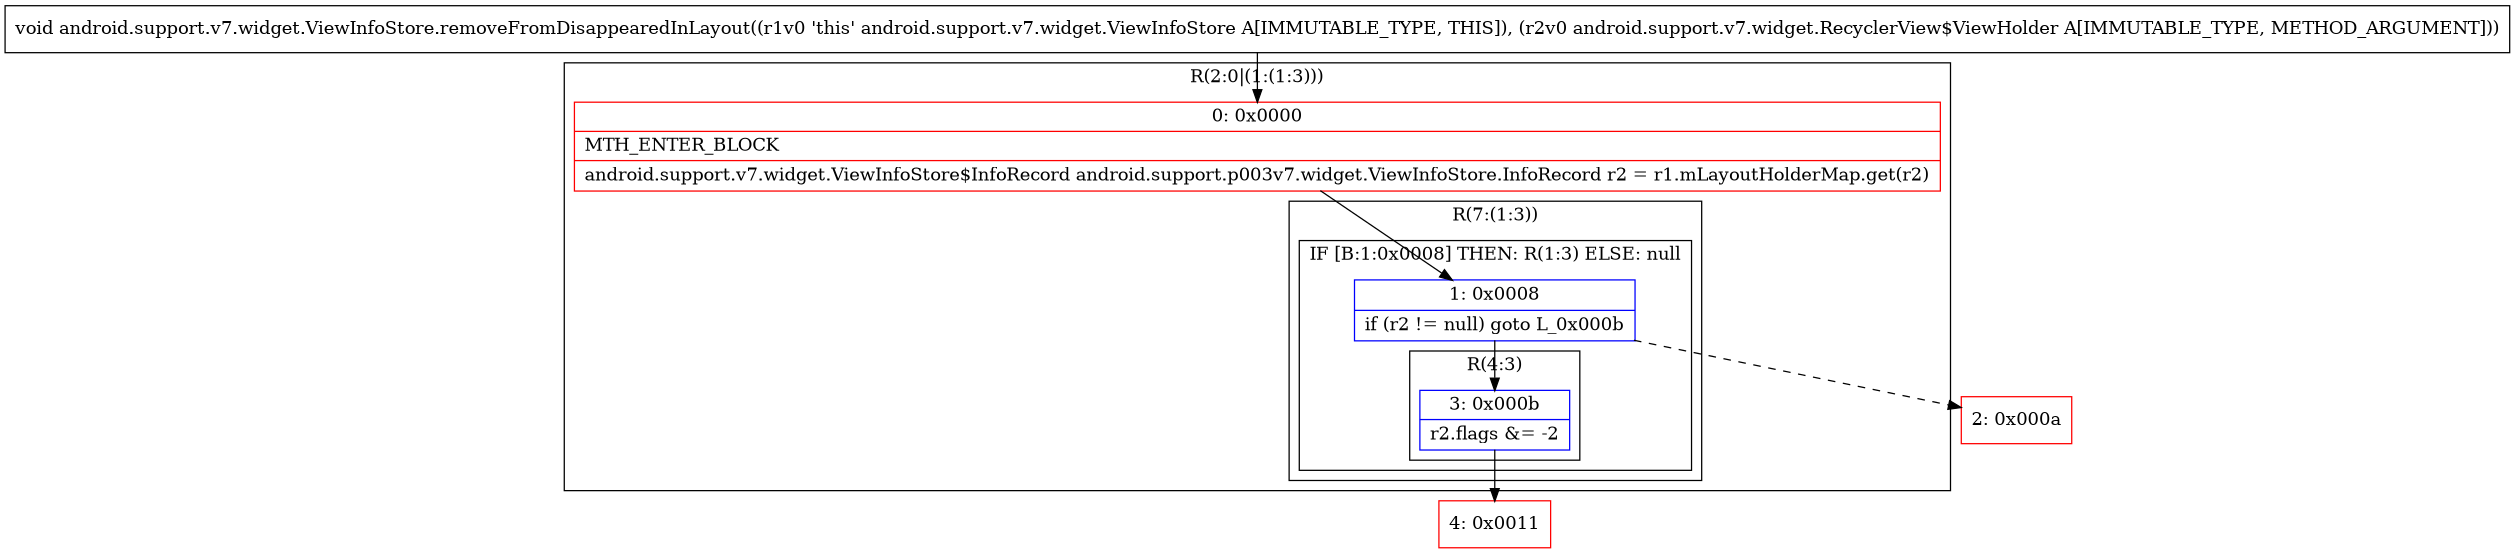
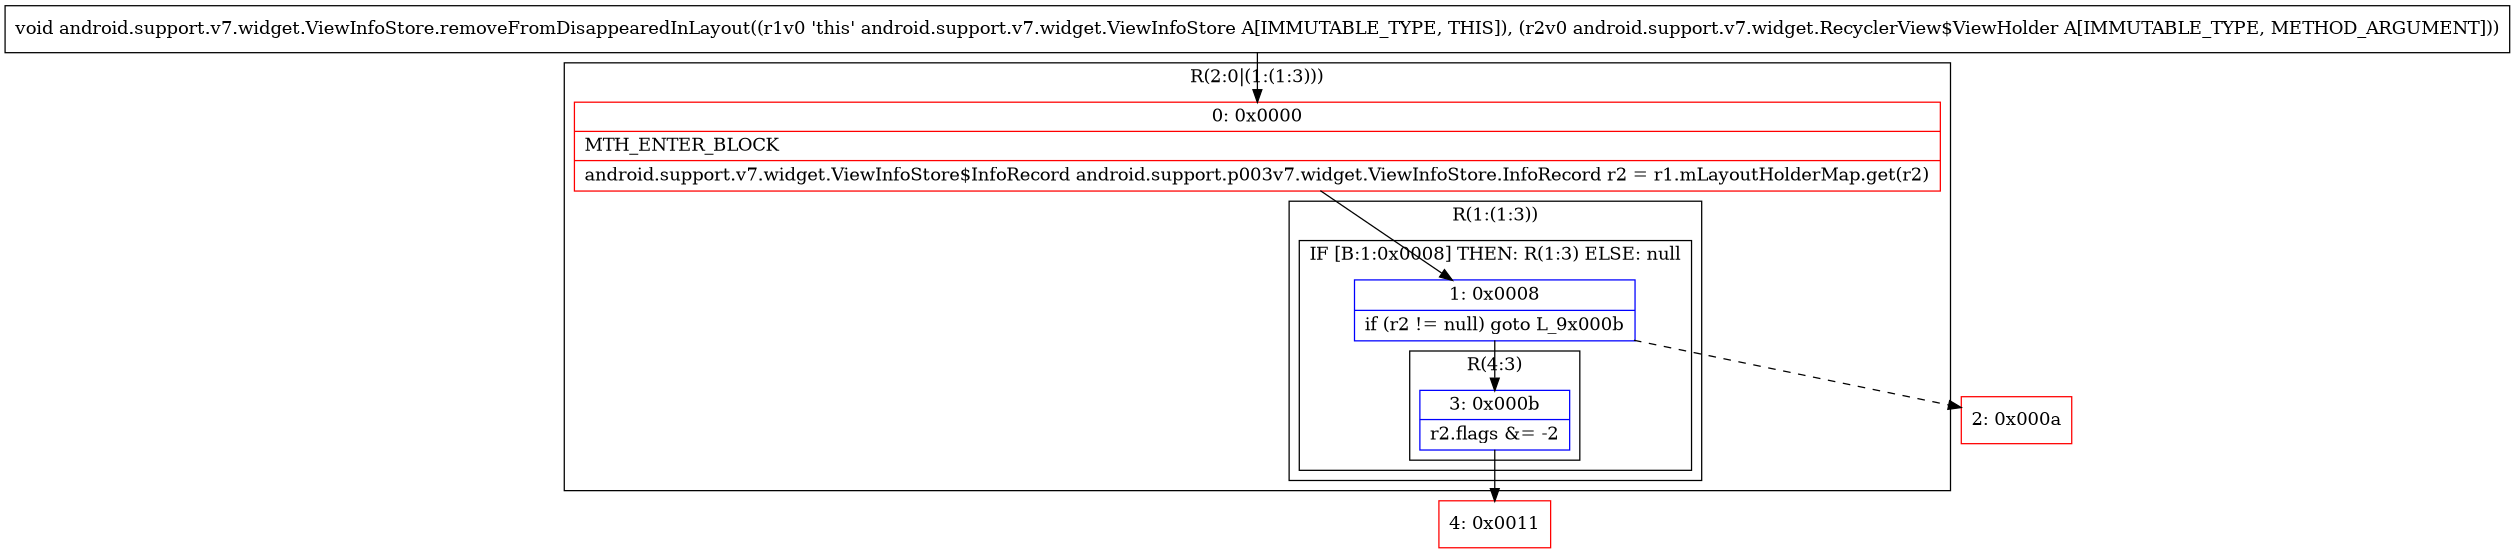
  digraph {
    node [color=red shape=record]
    n1 [color=blue label="{3\:\ 0x000b|r2.flags &= \-2\l}"]
-   n2 [color=blue label="{1\:\ 0x0008|if (r2 != null) goto L_0x000b\l}"]
+   n2 [color=blue label="{1\:\ 0x0008|if (r2 != null) goto L_9x000b\l}"]
    n3 [label="{0\:\ 0x0000|MTH_ENTER_BLOCK\l|android.support.v7.widget.ViewInfoStore$InfoRecord android.support.p003v7.widget.ViewInfoStore.InfoRecord r2 = r1.mLayoutHolderMap.get(r2)\l}"]
    n4 [label="{4\:\ 0x0011}"]
    n5 [label="{2\:\ 0x000a}"]
    n6 [label="{void android.support.v7.widget.ViewInfoStore.removeFromDisappearedInLayout((r1v0 'this' android.support.v7.widget.ViewInfoStore A[IMMUTABLE_TYPE, THIS]), (r2v0 android.support.v7.widget.RecyclerView$ViewHolder A[IMMUTABLE_TYPE, METHOD_ARGUMENT])) }" color=""]
    subgraph cluster_1 {
      label="R(2:0|(1:(1:3)))"
      n3
      subgraph cluster_2 {
-       label="R(7:(1:3))"
+       label="R(1:(1:3))"
        subgraph cluster_3 {
          label="IF [B:1:0x0008] THEN: R(1:3) ELSE: null"
          n2
          subgraph cluster_4 {
            label="R(4:3)"
            n1
          }
        }
      }
    }
    n1 -> n4
    n2 -> n1
    n2 -> n5 [style=dashed]
    n3 -> n2
    n6 -> n3
  }
